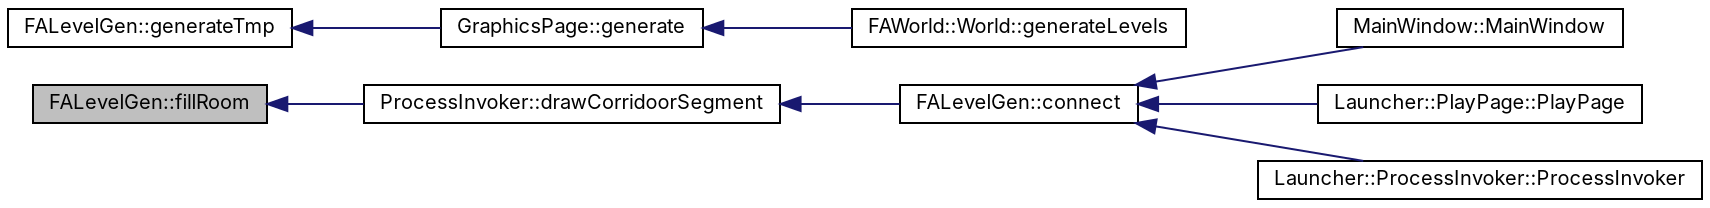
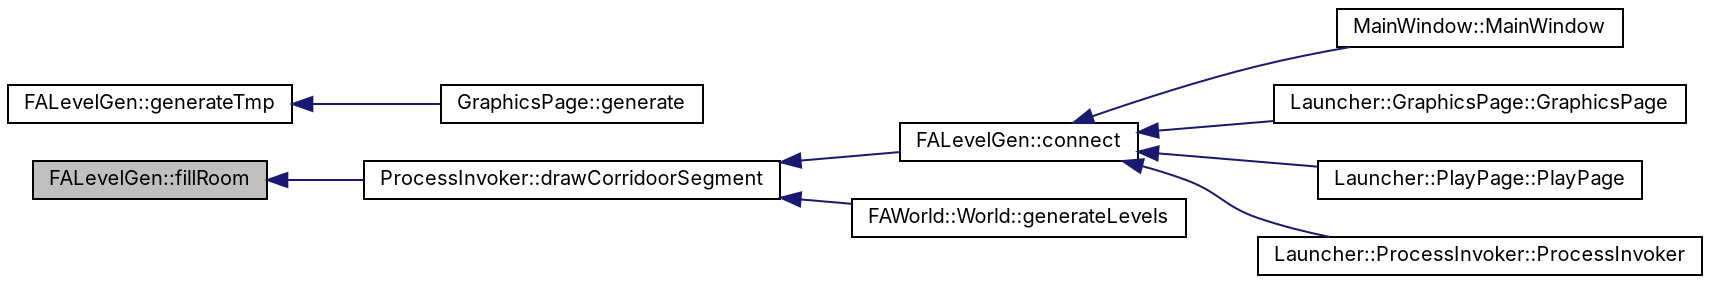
  digraph {
    fontname=Inter
    rankdir=LR
    node [color=black fillcolor=white fontname=Inter fontsize=10 shape=record style=filled]
    edge [color=midnightblue dir=back fontname=Inter fontsize=10 labelfontname=Helvetica labelfontsize=10 style=solid]
    n1 [fillcolor=grey75 fontcolor=black height=0.2 label="FALevelGen::fillRoom" width=0.4]
    n2 [height=0.2 label="ProcessInvoker::drawCorridoorSegment" width=0.4]
    n3 [height=0.2 label="FALevelGen::connect" width=0.4]
    n4 [height=0.2 label="MainWindow::MainWindow" width=0.4]
+   n5 [height=0.2 label="Launcher::GraphicsPage::GraphicsPage" width=0.4]
    n6 [height=0.2 label="Launcher::PlayPage::PlayPage" width=0.4]
    n7 [height=0.2 label="Launcher::ProcessInvoker::ProcessInvoker" width=0.4]
    n8 [height=0.2 label="FALevelGen::generateTmp" width=0.4]
    n9 [height=0.2 label="GraphicsPage::generate" width=0.4]
    n10 [height=0.2 label="FAWorld::World::generateLevels" width=0.4]
    n1 -> n2
    n2 -> n3
    n3 -> n4
+   n3 -> n5
    n3 -> n6
    n3 -> n7
    n8 -> n9
-   n9 -> n10
+   n2 -> n10
  }
